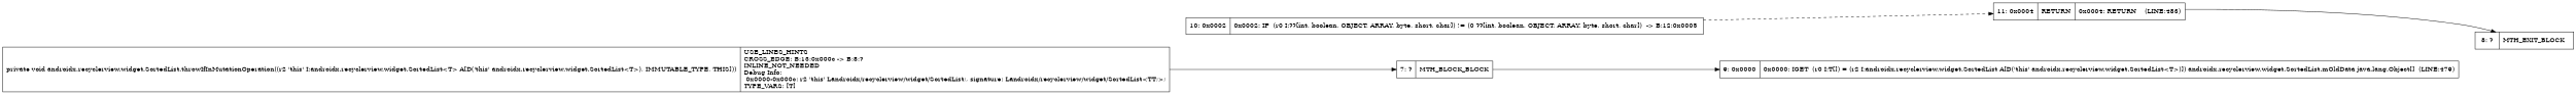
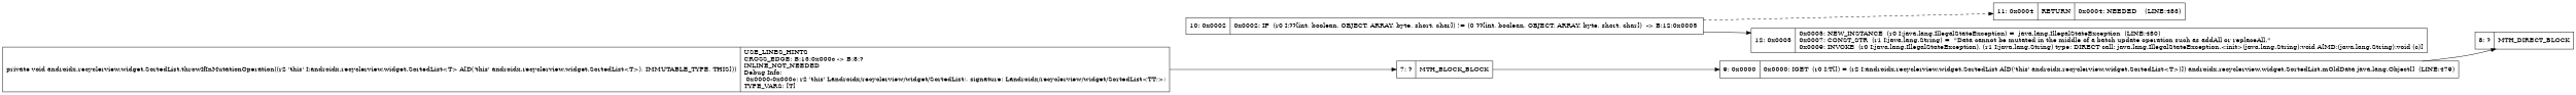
  digraph {
    rankdir=LR
    node [shape=record]
    n1 [label="{7\:\ ?|MTH_BLOCK_BLOCK\l}"]
    n2 [label="{9\:\ 0x0000|0x0000: IGET  (r0 I:T[]) = (r2 I:androidx.recyclerview.widget.SortedList A[D('this' androidx.recyclerview.widget.SortedList\<T\>)]) androidx.recyclerview.widget.SortedList.mOldData java.lang.Object[]  (LINE:479)\l}"]
    n3 [label="{10\:\ 0x0002|0x0002: IF  (r0 I:??[int, boolean, OBJECT, ARRAY, byte, short, char]) != (0 ??[int, boolean, OBJECT, ARRAY, byte, short, char])  \-\> B:12:0x0005 \l}"]
-   n4 [label="{11\:\ 0x0004|RETURN\l|0x0004: RETURN    (LINE:483)\l}"]
-   n6 [label="{8\:\ ?|MTH_EXIT_BLOCK\l}"]
+   n4 [label="{11\:\ 0x0004|RETURN\l|0x0004: NEEDED    (LINE:483)\l}"]
+   n5 [label="{12\:\ 0x0005|0x0005: NEW_INSTANCE  (r0 I:java.lang.IllegalStateException) =  java.lang.IllegalStateException  (LINE:480)\l0x0007: CONST_STR  (r1 I:java.lang.String) =  \"Data cannot be mutated in the middle of a batch update operation such as addAll or replaceAll.\" \l0x0009: INVOKE  (r0 I:java.lang.IllegalStateException), (r1 I:java.lang.String) type: DIRECT call: java.lang.IllegalStateException.\<init\>(java.lang.String):void A[MD:(java.lang.String):void (c)]\l}"]
+   n6 [label="{8\:\ ?|MTH_DIRECT_BLOCK\l}"]
    n7 [label="{private void androidx.recyclerview.widget.SortedList.throwIfInMutationOperation((r2 'this' I:androidx.recyclerview.widget.SortedList\<T\> A[D('this' androidx.recyclerview.widget.SortedList\<T\>), IMMUTABLE_TYPE, THIS]))  | USE_LINES_HINTS\lCROSS_EDGE: B:13:0x000c \-\> B:8:?\lINLINE_NOT_NEEDED\lDebug Info:\l  0x0000\-0x000c: r2 'this' Landroidx\/recyclerview\/widget\/SortedList;, signature: Landroidx\/recyclerview\/widget\/SortedList\<TT;\>;\lTYPE_VARS: [T]\l}"]
    n1 -> n2
    n3 -> n4 [style=dashed]
-   n4 -> n6
+   n3 -> n5
+   n2 -> n6
    n7 -> n1
  }
